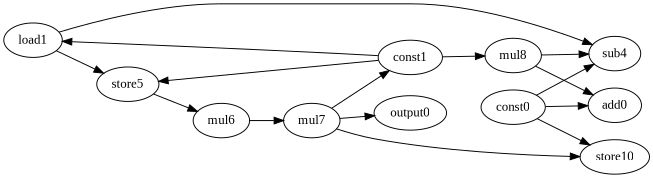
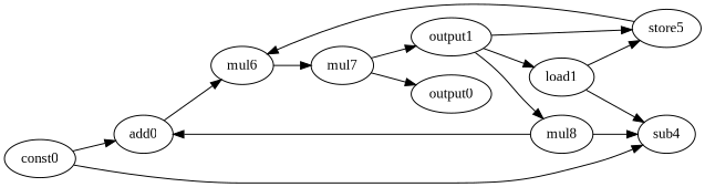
  digraph {
    fontname="Liberation Serif"
    rankdir=LR
    node [fontname="Liberation Serif" opcode=mul]
    edge [fontname="Liberation Serif" operand=0]
    const0 [opcode=const]
    n2 [label=add0 opcode=add]
    sub4 [opcode=sub]
-   store10 [opcode=store]
    mul6
-   const1 [opcode=const]
+   const1 [opcode=const label=output1]
    n7 [label=load1 opcode=load]
    n8 [label=store5 opcode=sub]
    mul8
    mul7
    n11 [label=output0 opcode=output]
    const0 -> n2
    const0 -> sub4
-   const0 -> store10 [operand=1]
+   n2 -> mul6
    mul6 -> mul7 [operand=1]
    const1 -> n7
    const1 -> n8
    const1 -> mul8
    n7 -> sub4 [operand=1]
    n7 -> n8 [operand=1]
    n8 -> mul6 [operand=1]
    mul8 -> n2 [operand=1]
    mul8 -> sub4 [operand=1]
-   mul7 -> store10
    mul7 -> const1
    mul7 -> n11
  }
